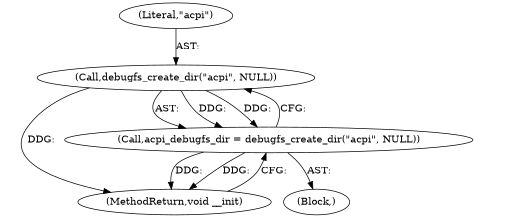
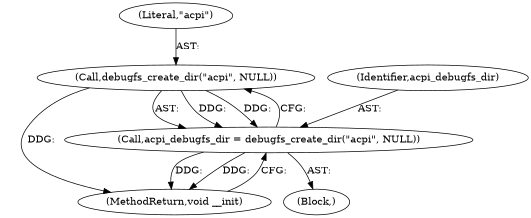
  digraph {
    n1 [label="(Call,debugfs_create_dir(\"acpi\", NULL))"]
    n2 [label="(Call,acpi_debugfs_dir = debugfs_create_dir(\"acpi\", NULL))"]
    n3 [label="(MethodReturn,void __init)"]
    n4 [label="(Block,)"]
    n5 [label="(Literal,\"acpi\")"]
+   n6 [label="(Identifier,acpi_debugfs_dir)"]
    n1 -> n2 [label="AST: "]
    n1 -> n2 [label="DDG: "]
    n1 -> n2 [label="DDG: "]
    n1 -> n3 [label="DDG: "]
    n2 -> n1 [label="CFG: "]
    n2 -> n3 [label="DDG: "]
    n2 -> n3 [label="DDG: "]
    n2 -> n4 [label="AST: "]
    n3 -> n2 [label="CFG: "]
    n5 -> n1 [label="AST: "]
+   n6 -> n2 [label="AST: "]
  }
